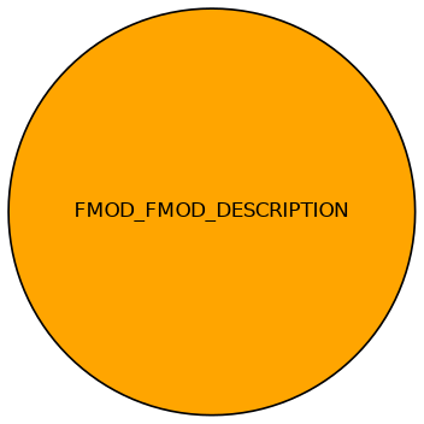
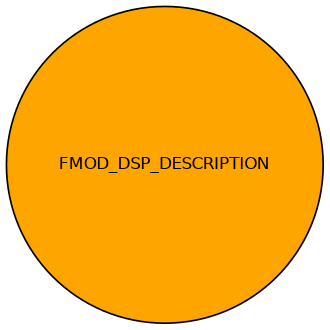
  digraph {
    rankdir=TB
-   n1 [color=black fillcolor=orange fontname=Helvetica fontsize=10 height=0.2 label=FMOD_FMOD_DESCRIPTION shape=circle style=filled width=0.4]
+   n1 [color=black fillcolor=orange fontname=Helvetica fontsize=10 height=0.2 label=FMOD_DSP_DESCRIPTION shape=circle style=filled width=0.4]
  }
